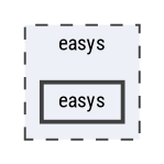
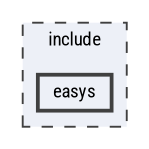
  digraph {
    compound=true
    rankdir=LR
    fontname="Roboto Condensed"
    n1 [color=grey25 fillcolor="#edf0f7" fontname="Roboto Condensed" fontsize=10 height=0.2 label=easys shape=box style="filled,bold" width=0.4]
    subgraph cluster_1 {
      bgcolor="#edf0f7"
      fontsize=10
-     label=easys
+     label=include
      pencolor=grey25
      style="filled,dashed"
      n1
    }
  }
